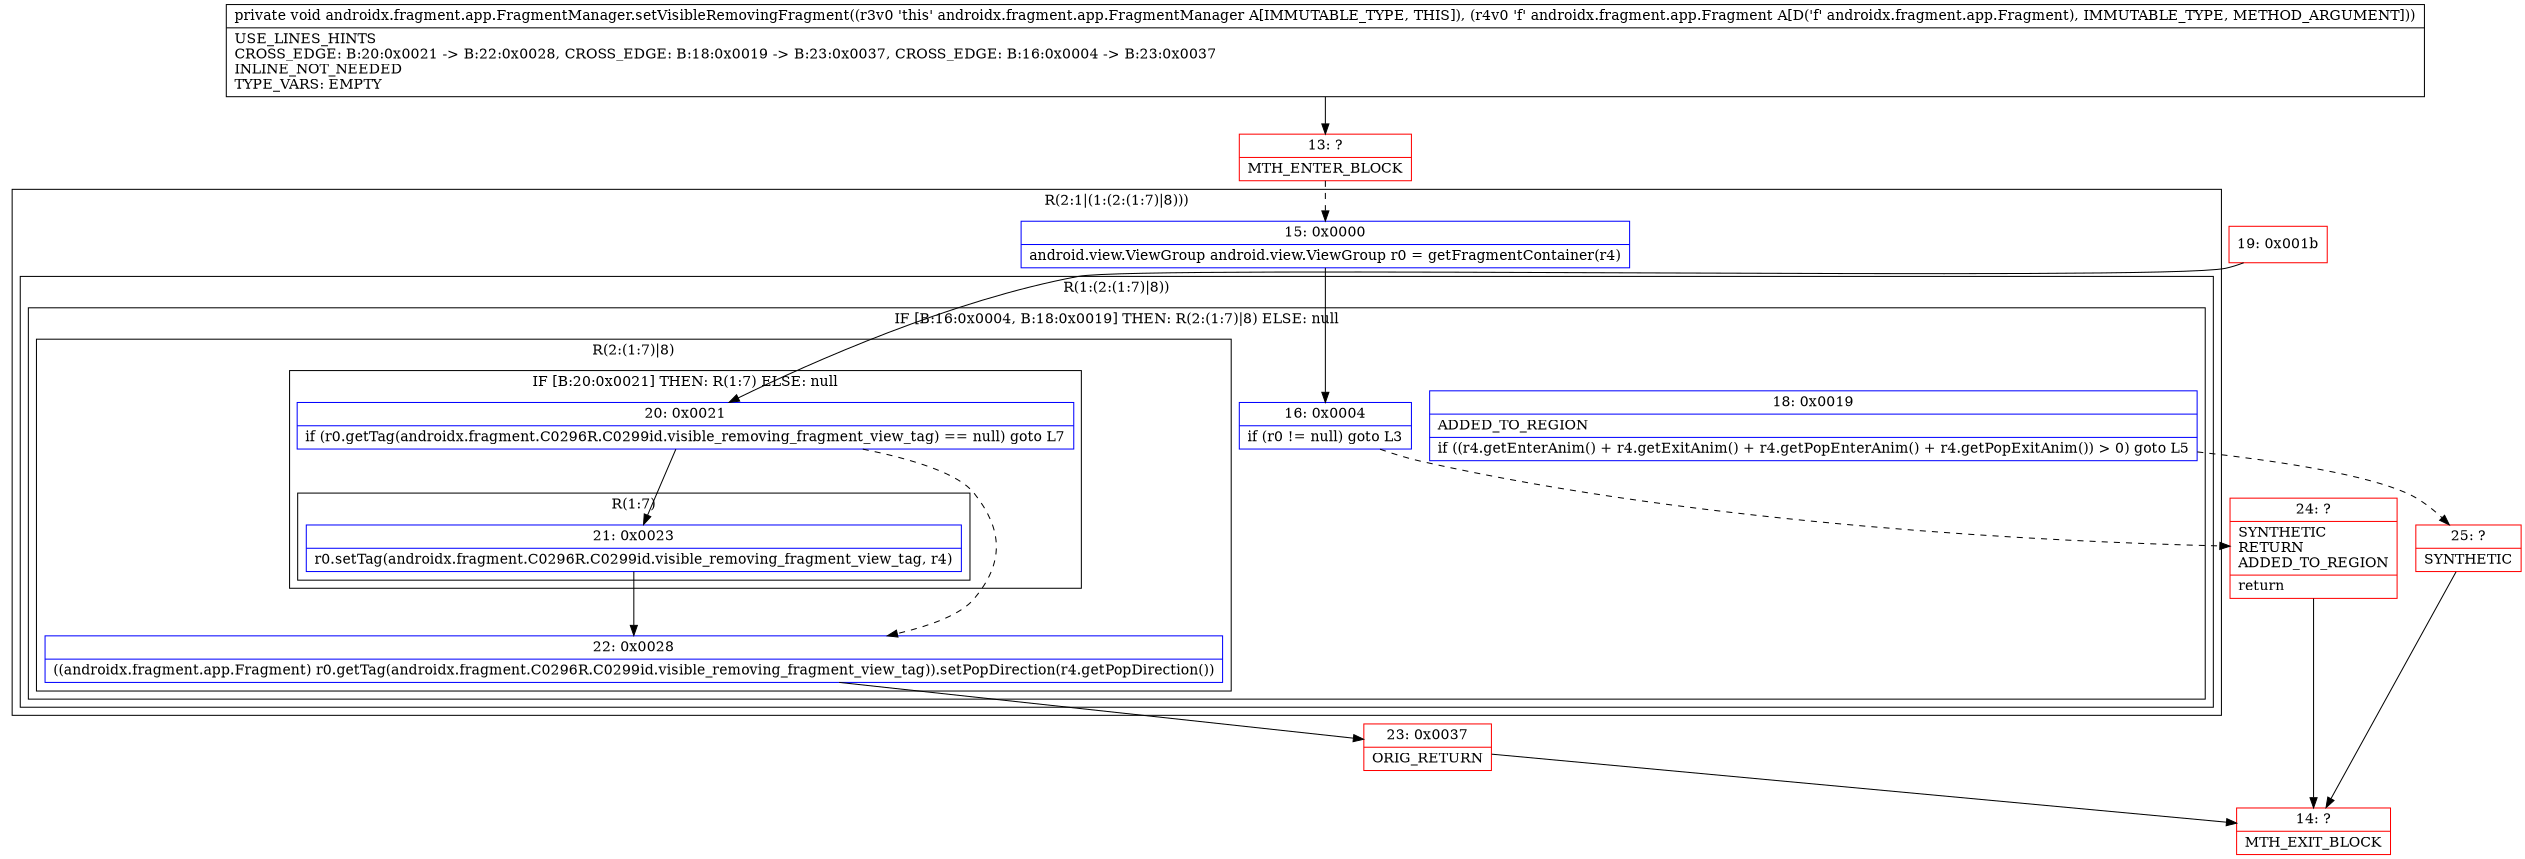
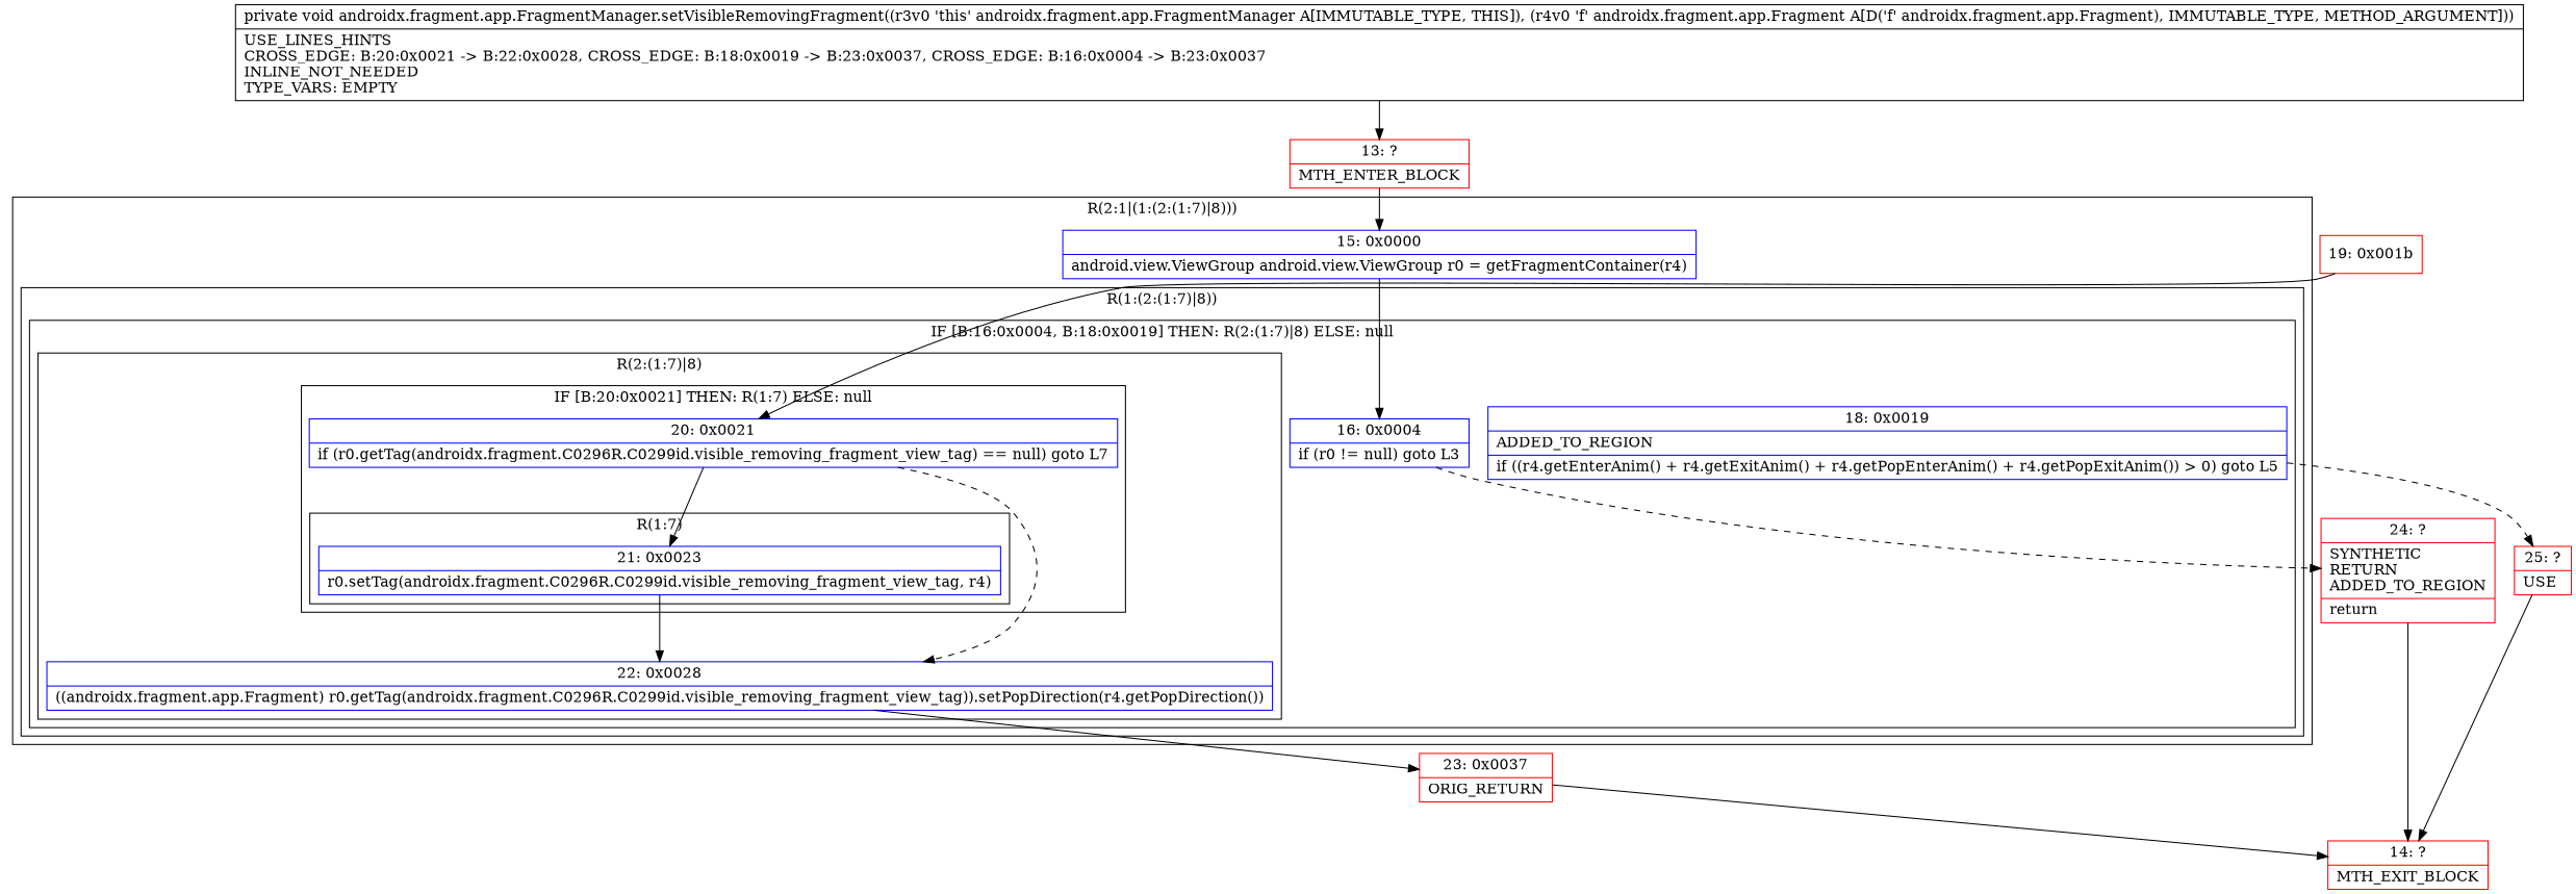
  digraph {
    node [color=blue shape=record]
    n1 [label="{21\:\ 0x0023|r0.setTag(androidx.fragment.C0296R.C0299id.visible_removing_fragment_view_tag, r4)\l}"]
    n2 [label="{20\:\ 0x0021|if (r0.getTag(androidx.fragment.C0296R.C0299id.visible_removing_fragment_view_tag) == null) goto L7\l}"]
    n3 [label="{22\:\ 0x0028|((androidx.fragment.app.Fragment) r0.getTag(androidx.fragment.C0296R.C0299id.visible_removing_fragment_view_tag)).setPopDirection(r4.getPopDirection())\l}"]
    n4 [label="{16\:\ 0x0004|if (r0 != null) goto L3\l}"]
    n5 [label="{18\:\ 0x0019|ADDED_TO_REGION\l|if ((r4.getEnterAnim() + r4.getExitAnim() + r4.getPopEnterAnim() + r4.getPopExitAnim()) \> 0) goto L5\l}"]
    n6 [label="{15\:\ 0x0000|android.view.ViewGroup android.view.ViewGroup r0 = getFragmentContainer(r4)\l}"]
    n7 [color=red label="{23\:\ 0x0037|ORIG_RETURN\l}"]
    n8 [color=red label="{24\:\ ?|SYNTHETIC\lRETURN\lADDED_TO_REGION\l|return\l}"]
-   n9 [color=red label="{25\:\ ?|SYNTHETIC\l}"]
+   n9 [color=red label="{25\:\ ?|USE\l}"]
    n10 [color=red label="{14\:\ ?|MTH_EXIT_BLOCK\l}"]
    n11 [color=red label="{19\:\ 0x001b}"]
    n12 [color=red label="{13\:\ ?|MTH_ENTER_BLOCK\l}"]
    n13 [label="{private void androidx.fragment.app.FragmentManager.setVisibleRemovingFragment((r3v0 'this' androidx.fragment.app.FragmentManager A[IMMUTABLE_TYPE, THIS]), (r4v0 'f' androidx.fragment.app.Fragment A[D('f' androidx.fragment.app.Fragment), IMMUTABLE_TYPE, METHOD_ARGUMENT]))  | USE_LINES_HINTS\lCROSS_EDGE: B:20:0x0021 \-\> B:22:0x0028, CROSS_EDGE: B:18:0x0019 \-\> B:23:0x0037, CROSS_EDGE: B:16:0x0004 \-\> B:23:0x0037\lINLINE_NOT_NEEDED\lTYPE_VARS: EMPTY\l}" color=""]
    subgraph cluster_1 {
      label="R(2:1|(1:(2:(1:7)|8)))"
      n6
      subgraph cluster_2 {
        label="R(1:(2:(1:7)|8))"
        subgraph cluster_3 {
          label="IF [B:16:0x0004, B:18:0x0019] THEN: R(2:(1:7)|8) ELSE: null"
          n4
          n5
          subgraph cluster_4 {
            label="R(2:(1:7)|8)"
            n3
            subgraph cluster_5 {
              label="IF [B:20:0x0021] THEN: R(1:7) ELSE: null"
              n2
              subgraph cluster_6 {
                label="R(1:7)"
                n1
              }
            }
          }
        }
      }
    }
    n1 -> n3
    n2 -> n1
    n2 -> n3 [style=dashed]
    n3 -> n7
    n4 -> n8 [style=dashed]
    n5 -> n9 [style=dashed]
    n6 -> n4
    n7 -> n10
    n8 -> n10
    n9 -> n10
    n11 -> n2
-   n12 -> n6 [style=dashed]
+   n12 -> n6
    n13 -> n12
  }
